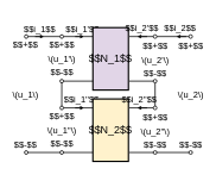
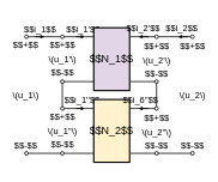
  <mxCell id="0" />
  <mxCell id="1" parent="0" />
  <mxCell id="2" value="$$+$$" style="text;html=1;resizable=1;autosize=1;align=center;verticalAlign=middle;points=[];fillColor=none;strokeColor=none;rounded=0;movable=1;rotatable=1;deletable=1;editable=1;connectable=0;fontSize=10;" vertex="1" parent="1"><mxGeometry x="166" y="124" width="15" height="12" as="geometry" /></mxCell>
  <mxCell id="3" value="$$-$$" style="text;resizable=1;autosize=1;align=center;verticalAlign=middle;points=[];fillColor=none;strokeColor=none;rounded=0;html=1;imageAspect=1;noLabel=0;recursiveResize=1;expand=1;editable=1;movable=1;rotatable=1;deletable=1;connectable=0;comic=0;fontSize=10;" vertex="1" parent="1"><mxGeometry x="166" y="156" width="15" height="9" as="geometry" /></mxCell>
  <mxCell id="4" value="$$+$$" style="text;html=1;resizable=1;autosize=1;align=center;verticalAlign=middle;points=[];fillColor=none;strokeColor=none;rounded=0;movable=1;rotatable=1;deletable=1;editable=1;connectable=0;fontSize=10;" vertex="1" parent="1"><mxGeometry x="20" y="43" width="15" height="12" as="geometry" /></mxCell>
  <mxCell id="5" value="\(u_2'\)" style="text;html=1;resizable=1;autosize=1;align=center;verticalAlign=middle;points=[];fillColor=none;strokeColor=none;rounded=0;comic=0;movable=1;rotatable=1;deletable=1;editable=1;connectable=0;fontSize=10;" parent="1" vertex="1"><mxGeometry x="164" y="56" width="20" height="20" as="geometry" /></mxCell>
  <mxCell id="6" value="" style="endArrow=oval;html=1;rounded=0;fontSize=10;startSize=4;endSize=4;endFill=0;" parent="1" edge="1"><mxGeometry width="50" height="50" relative="1" as="geometry"><mxPoint x="104" y="40" as="sourcePoint" /><mxPoint x="69" y="40" as="targetPoint" /></mxGeometry></mxCell>
  <mxCell id="7" value="" style="endArrow=classic;html=1;rounded=0;fontSize=10;endSize=2;" parent="1" edge="1"><mxGeometry width="50" height="50" relative="1" as="geometry"><mxPoint x="84" y="40" as="sourcePoint" /><mxPoint x="94" y="40" as="targetPoint" /></mxGeometry></mxCell>
  <mxCell id="8" value="$$i_1'$$" style="text;html=1;resizable=1;autosize=1;align=center;verticalAlign=middle;points=[];fillColor=none;strokeColor=none;rounded=0;fontSize=10;movable=1;rotatable=1;deletable=1;editable=1;connectable=0;" parent="1" vertex="1"><mxGeometry x="84" y="21" width="15" height="20" as="geometry" /></mxCell>
  <mxCell id="9" value="" style="endArrow=oval;html=1;rounded=0;fontSize=10;startSize=4;endSize=4;endFill=0;" parent="1" edge="1"><mxGeometry width="50" height="50" relative="1" as="geometry"><mxPoint x="114" y="90" as="sourcePoint" /><mxPoint x="69" y="90" as="targetPoint" /></mxGeometry></mxCell>
  <mxCell id="10" value="$$+$$" style="text;html=1;resizable=1;autosize=1;align=center;verticalAlign=middle;points=[];fillColor=none;strokeColor=none;rounded=0;movable=1;rotatable=1;deletable=1;editable=1;connectable=0;fontSize=10;" parent="1" vertex="1"><mxGeometry x="61" y="43" width="15" height="12" as="geometry" /></mxCell>
  <mxCell id="11" value="$$-$$" style="text;resizable=1;autosize=1;align=center;verticalAlign=middle;points=[];fillColor=none;strokeColor=none;rounded=0;html=1;imageAspect=1;noLabel=0;recursiveResize=1;expand=1;editable=1;movable=1;rotatable=1;deletable=1;connectable=0;comic=0;fontSize=10;" parent="1" vertex="1"><mxGeometry x="61" y="75" width="15" height="9" as="geometry" /></mxCell>
  <mxCell id="12" value="\(u_1'\)" style="text;html=1;resizable=1;autosize=1;align=center;verticalAlign=middle;points=[];fillColor=none;strokeColor=none;rounded=0;comic=0;movable=1;rotatable=1;deletable=1;editable=1;connectable=0;fontSize=10;" parent="1" vertex="1"><mxGeometry x="59" y="55" width="20" height="20" as="geometry" /></mxCell>
  <mxCell id="13" value="$$N_1$$" style="rounded=0;whiteSpace=wrap;html=1;strokeWidth=1.5;connectable=0;fillColor=#e1d5e7;" parent="1" vertex="1"><mxGeometry x="104" y="30" width="40" height="70" as="geometry" /></mxCell>
  <mxCell id="14" value="" style="endArrow=oval;html=1;rounded=0;fontSize=10;startSize=4;endSize=4;endFill=0;" parent="1" edge="1"><mxGeometry width="50" height="50" relative="1" as="geometry"><mxPoint x="145" y="40" as="sourcePoint" /><mxPoint x="174" y="40" as="targetPoint" /></mxGeometry></mxCell>
  <mxCell id="15" value="" style="endArrow=classic;html=1;rounded=0;fontSize=10;endSize=2;" parent="1" edge="1"><mxGeometry width="50" height="50" relative="1" as="geometry"><mxPoint x="165" y="40" as="sourcePoint" /><mxPoint x="154" y="40" as="targetPoint" /></mxGeometry></mxCell>
  <mxCell id="16" value="$$i_2'$$" style="text;html=1;resizable=1;autosize=1;align=center;verticalAlign=middle;points=[];fillColor=none;strokeColor=none;rounded=0;fontSize=10;movable=1;rotatable=1;deletable=1;editable=1;connectable=0;" parent="1" vertex="1"><mxGeometry x="151" y="20" width="15" height="20" as="geometry" /></mxCell>
  <mxCell id="17" value="" style="endArrow=oval;html=1;rounded=0;fontSize=10;startSize=4;endSize=4;endFill=0;" parent="1" edge="1"><mxGeometry width="50" height="50" relative="1" as="geometry"><mxPoint x="145" y="90" as="sourcePoint" /><mxPoint x="174" y="90" as="targetPoint" /></mxGeometry></mxCell>
  <mxCell id="18" value="$$+$$" style="text;html=1;resizable=1;autosize=1;align=center;verticalAlign=middle;points=[];fillColor=none;strokeColor=none;rounded=0;movable=1;rotatable=1;deletable=1;editable=1;connectable=0;fontSize=10;" parent="1" vertex="1"><mxGeometry x="166" y="44" width="15" height="12" as="geometry" /></mxCell>
  <mxCell id="19" value="$$-$$" style="text;resizable=1;autosize=1;align=center;verticalAlign=middle;points=[];fillColor=none;strokeColor=none;rounded=0;html=1;imageAspect=1;noLabel=0;recursiveResize=1;expand=1;editable=1;movable=1;rotatable=1;deletable=1;connectable=0;comic=0;fontSize=10;" parent="1" vertex="1"><mxGeometry x="166" y="76" width="15" height="9" as="geometry" /></mxCell>
  <mxCell id="20" value="" style="endArrow=oval;html=1;rounded=0;startSize=4;endSize=4;jumpSize=6;startArrow=none;startFill=0;endFill=0;" parent="1" edge="1"><mxGeometry width="50" height="50" relative="1" as="geometry"><mxPoint x="176" y="40" as="sourcePoint" /><mxPoint x="214" y="40" as="targetPoint" /></mxGeometry></mxCell>
  <mxCell id="21" value="" style="endArrow=oval;html=1;rounded=0;startSize=4;endSize=4;jumpSize=6;endFill=0;" parent="1" edge="1"><mxGeometry width="50" height="50" relative="1" as="geometry"><mxPoint x="176" y="170" as="sourcePoint" /><mxPoint x="214" y="170" as="targetPoint" /></mxGeometry></mxCell>
  <mxCell id="22" value="" style="endArrow=oval;html=1;rounded=0;fontSize=10;startSize=4;endSize=4;endFill=0;" edge="1" parent="1"><mxGeometry width="50" height="50" relative="1" as="geometry"><mxPoint x="67" y="40" as="sourcePoint" /><mxPoint x="29" y="40" as="targetPoint" /></mxGeometry></mxCell>
  <mxCell id="23" value="" style="endArrow=classic;html=1;rounded=0;fontSize=10;endSize=2;" edge="1" parent="1"><mxGeometry width="50" height="50" relative="1" as="geometry"><mxPoint x="39" y="40" as="sourcePoint" /><mxPoint x="49" y="40" as="targetPoint" /></mxGeometry></mxCell>
  <mxCell id="24" value="$$i_1$$" style="text;html=1;resizable=1;autosize=1;align=center;verticalAlign=middle;points=[];fillColor=none;strokeColor=none;rounded=0;fontSize=10;movable=1;rotatable=1;deletable=1;editable=1;connectable=0;" vertex="1" parent="1"><mxGeometry x="34" y="21" width="20" height="20" as="geometry" /></mxCell>
  <mxCell id="25" value="" style="endArrow=classic;html=1;rounded=0;fontSize=10;endSize=2;" edge="1" parent="1"><mxGeometry width="50" height="50" relative="1" as="geometry"><mxPoint x="209" y="40" as="sourcePoint" /><mxPoint x="198" y="40" as="targetPoint" /></mxGeometry></mxCell>
  <mxCell id="26" value="$$i_2$$" style="text;html=1;resizable=1;autosize=1;align=center;verticalAlign=middle;points=[];fillColor=none;strokeColor=none;rounded=0;fontSize=10;movable=1;rotatable=1;deletable=1;editable=1;connectable=0;" vertex="1" parent="1"><mxGeometry x="194" y="20" width="15" height="20" as="geometry" /></mxCell>
  <mxCell id="27" value="$$+$$" style="text;html=1;resizable=1;autosize=1;align=center;verticalAlign=middle;points=[];fillColor=none;strokeColor=none;rounded=0;movable=1;rotatable=1;deletable=1;editable=1;connectable=0;fontSize=10;" vertex="1" parent="1"><mxGeometry x="206" y="44" width="15" height="12" as="geometry" /></mxCell>
  <mxCell id="28" value="\(u_2''\)" style="text;html=1;resizable=1;autosize=1;align=center;verticalAlign=middle;points=[];fillColor=none;strokeColor=none;rounded=0;comic=0;movable=1;rotatable=1;deletable=1;editable=1;connectable=0;fontSize=10;" vertex="1" parent="1"><mxGeometry x="164" y="136" width="20" height="20" as="geometry" /></mxCell>
  <mxCell id="29" value="" style="endArrow=oval;html=1;rounded=0;fontSize=10;startSize=4;endSize=4;endFill=0;" edge="1" parent="1"><mxGeometry width="50" height="50" relative="1" as="geometry"><mxPoint x="104" y="120" as="sourcePoint" /><mxPoint x="69" y="120" as="targetPoint" /></mxGeometry></mxCell>
  <mxCell id="30" value="" style="endArrow=classic;html=1;rounded=0;fontSize=10;endSize=2;" edge="1" parent="1"><mxGeometry width="50" height="50" relative="1" as="geometry"><mxPoint x="84" y="120" as="sourcePoint" /><mxPoint x="94" y="120" as="targetPoint" /></mxGeometry></mxCell>
  <mxCell id="31" value="$$i_1''$$" style="text;html=1;resizable=1;autosize=1;align=center;verticalAlign=middle;points=[];fillColor=none;strokeColor=none;rounded=0;fontSize=10;movable=1;rotatable=1;deletable=1;editable=1;connectable=0;" vertex="1" parent="1"><mxGeometry x="82" y="100" width="17" height="20" as="geometry" /></mxCell>
  <mxCell id="32" value="" style="endArrow=oval;html=1;rounded=0;fontSize=10;startSize=4;endSize=4;endFill=0;" edge="1" parent="1"><mxGeometry width="50" height="50" relative="1" as="geometry"><mxPoint x="114" y="170" as="sourcePoint" /><mxPoint x="69" y="170" as="targetPoint" /></mxGeometry></mxCell>
  <mxCell id="33" value="$$+$$" style="text;html=1;resizable=1;autosize=1;align=center;verticalAlign=middle;points=[];fillColor=none;strokeColor=none;rounded=0;movable=1;rotatable=1;deletable=1;editable=1;connectable=0;fontSize=10;" vertex="1" parent="1"><mxGeometry x="61" y="123" width="15" height="12" as="geometry" /></mxCell>
  <mxCell id="34" value="$$-$$" style="text;resizable=1;autosize=1;align=center;verticalAlign=middle;points=[];fillColor=none;strokeColor=none;rounded=0;html=1;imageAspect=1;noLabel=0;recursiveResize=1;expand=1;editable=1;movable=1;rotatable=1;deletable=1;connectable=0;comic=0;fontSize=10;" vertex="1" parent="1"><mxGeometry x="61" y="155" width="15" height="9" as="geometry" /></mxCell>
  <mxCell id="35" value="\(u_1''\)" style="text;html=1;resizable=1;autosize=1;align=center;verticalAlign=middle;points=[];fillColor=none;strokeColor=none;rounded=0;comic=0;movable=1;rotatable=1;deletable=1;editable=1;connectable=0;fontSize=10;" vertex="1" parent="1"><mxGeometry x="59" y="135" width="20" height="20" as="geometry" /></mxCell>
  <mxCell id="36" value="$$N_2$$" style="rounded=0;whiteSpace=wrap;html=1;strokeWidth=1.5;connectable=0;fillColor=#fff2cc;" vertex="1" parent="1"><mxGeometry x="104" y="110" width="40" height="70" as="geometry" /></mxCell>
  <mxCell id="37" value="" style="endArrow=oval;html=1;rounded=0;fontSize=10;startSize=4;endSize=4;endFill=0;" edge="1" parent="1"><mxGeometry width="50" height="50" relative="1" as="geometry"><mxPoint x="145" y="120" as="sourcePoint" /><mxPoint x="174" y="120" as="targetPoint" /></mxGeometry></mxCell>
  <mxCell id="38" value="" style="endArrow=classic;html=1;rounded=0;fontSize=10;endSize=2;" edge="1" parent="1"><mxGeometry width="50" height="50" relative="1" as="geometry"><mxPoint x="165" y="120" as="sourcePoint" /><mxPoint x="154" y="120" as="targetPoint" /></mxGeometry></mxCell>
- <mxCell id="39" value="$$i_2''$$" style="text;html=1;resizable=1;autosize=1;align=center;verticalAlign=middle;points=[];fillColor=none;strokeColor=none;rounded=0;fontSize=10;movable=1;rotatable=1;deletable=1;editable=1;connectable=0;" vertex="1" parent="1"><mxGeometry x="146" y="100" width="20" height="20" as="geometry" /></mxCell>
+ <mxCell id="39" value="$$i_6''$$" style="text;html=1;resizable=1;autosize=1;align=center;verticalAlign=middle;points=[];fillColor=none;strokeColor=none;rounded=0;fontSize=10;movable=1;rotatable=1;deletable=1;editable=1;connectable=0;" vertex="1" parent="1"><mxGeometry x="146" y="100" width="20" height="20" as="geometry" /></mxCell>
  <mxCell id="40" value="" style="endArrow=oval;html=1;rounded=0;fontSize=10;startSize=4;endSize=4;endFill=0;" edge="1" parent="1"><mxGeometry width="50" height="50" relative="1" as="geometry"><mxPoint x="145" y="170" as="sourcePoint" /><mxPoint x="174" y="170" as="targetPoint" /></mxGeometry></mxCell>
  <mxCell id="41" value="" style="endArrow=none;html=1;rounded=0;endSize=4;" edge="1" parent="1"><mxGeometry width="50" height="50" relative="1" as="geometry"><mxPoint x="69" y="118" as="sourcePoint" /><mxPoint x="69" y="92" as="targetPoint" /></mxGeometry></mxCell>
  <mxCell id="42" value="" style="endArrow=none;html=1;rounded=0;endSize=4;" edge="1" parent="1"><mxGeometry width="50" height="50" relative="1" as="geometry"><mxPoint x="174" y="118" as="sourcePoint" /><mxPoint x="174" y="92" as="targetPoint" /></mxGeometry></mxCell>
  <mxCell id="43" value="" style="endArrow=oval;html=1;rounded=0;fontSize=10;startSize=4;endSize=4;endFill=0;" edge="1" parent="1"><mxGeometry width="50" height="50" relative="1" as="geometry"><mxPoint x="67" y="170" as="sourcePoint" /><mxPoint x="29" y="170" as="targetPoint" /></mxGeometry></mxCell>
  <mxCell id="44" value="$$-$$" style="text;resizable=1;autosize=1;align=center;verticalAlign=middle;points=[];fillColor=none;strokeColor=none;rounded=0;html=1;imageAspect=1;noLabel=0;recursiveResize=1;expand=1;editable=1;movable=1;rotatable=1;deletable=1;connectable=0;comic=0;fontSize=10;" vertex="1" parent="1"><mxGeometry x="20" y="156" width="15" height="9" as="geometry" /></mxCell>
  <mxCell id="45" value="$$-$$" style="text;resizable=1;autosize=1;align=center;verticalAlign=middle;points=[];fillColor=none;strokeColor=none;rounded=0;html=1;imageAspect=1;noLabel=0;recursiveResize=1;expand=1;editable=1;movable=1;rotatable=1;deletable=1;connectable=0;comic=0;fontSize=10;" vertex="1" parent="1"><mxGeometry x="206" y="156" width="15" height="9" as="geometry" /></mxCell>
  <mxCell id="46" value="\(u_1\)" style="text;html=1;resizable=1;autosize=1;align=center;verticalAlign=middle;points=[];fillColor=none;strokeColor=none;rounded=0;comic=0;movable=1;rotatable=1;deletable=1;editable=1;connectable=0;fontSize=10;" vertex="1" parent="1"><mxGeometry x="20" y="95" width="15" height="20" as="geometry" /></mxCell>
  <mxCell id="47" value="\(u_2\)" style="text;html=1;resizable=1;autosize=1;align=center;verticalAlign=middle;points=[];fillColor=none;strokeColor=none;rounded=0;comic=0;movable=1;rotatable=1;deletable=1;editable=1;connectable=0;fontSize=10;" vertex="1" parent="1"><mxGeometry x="209" y="95" width="10" height="20" as="geometry" /></mxCell>
